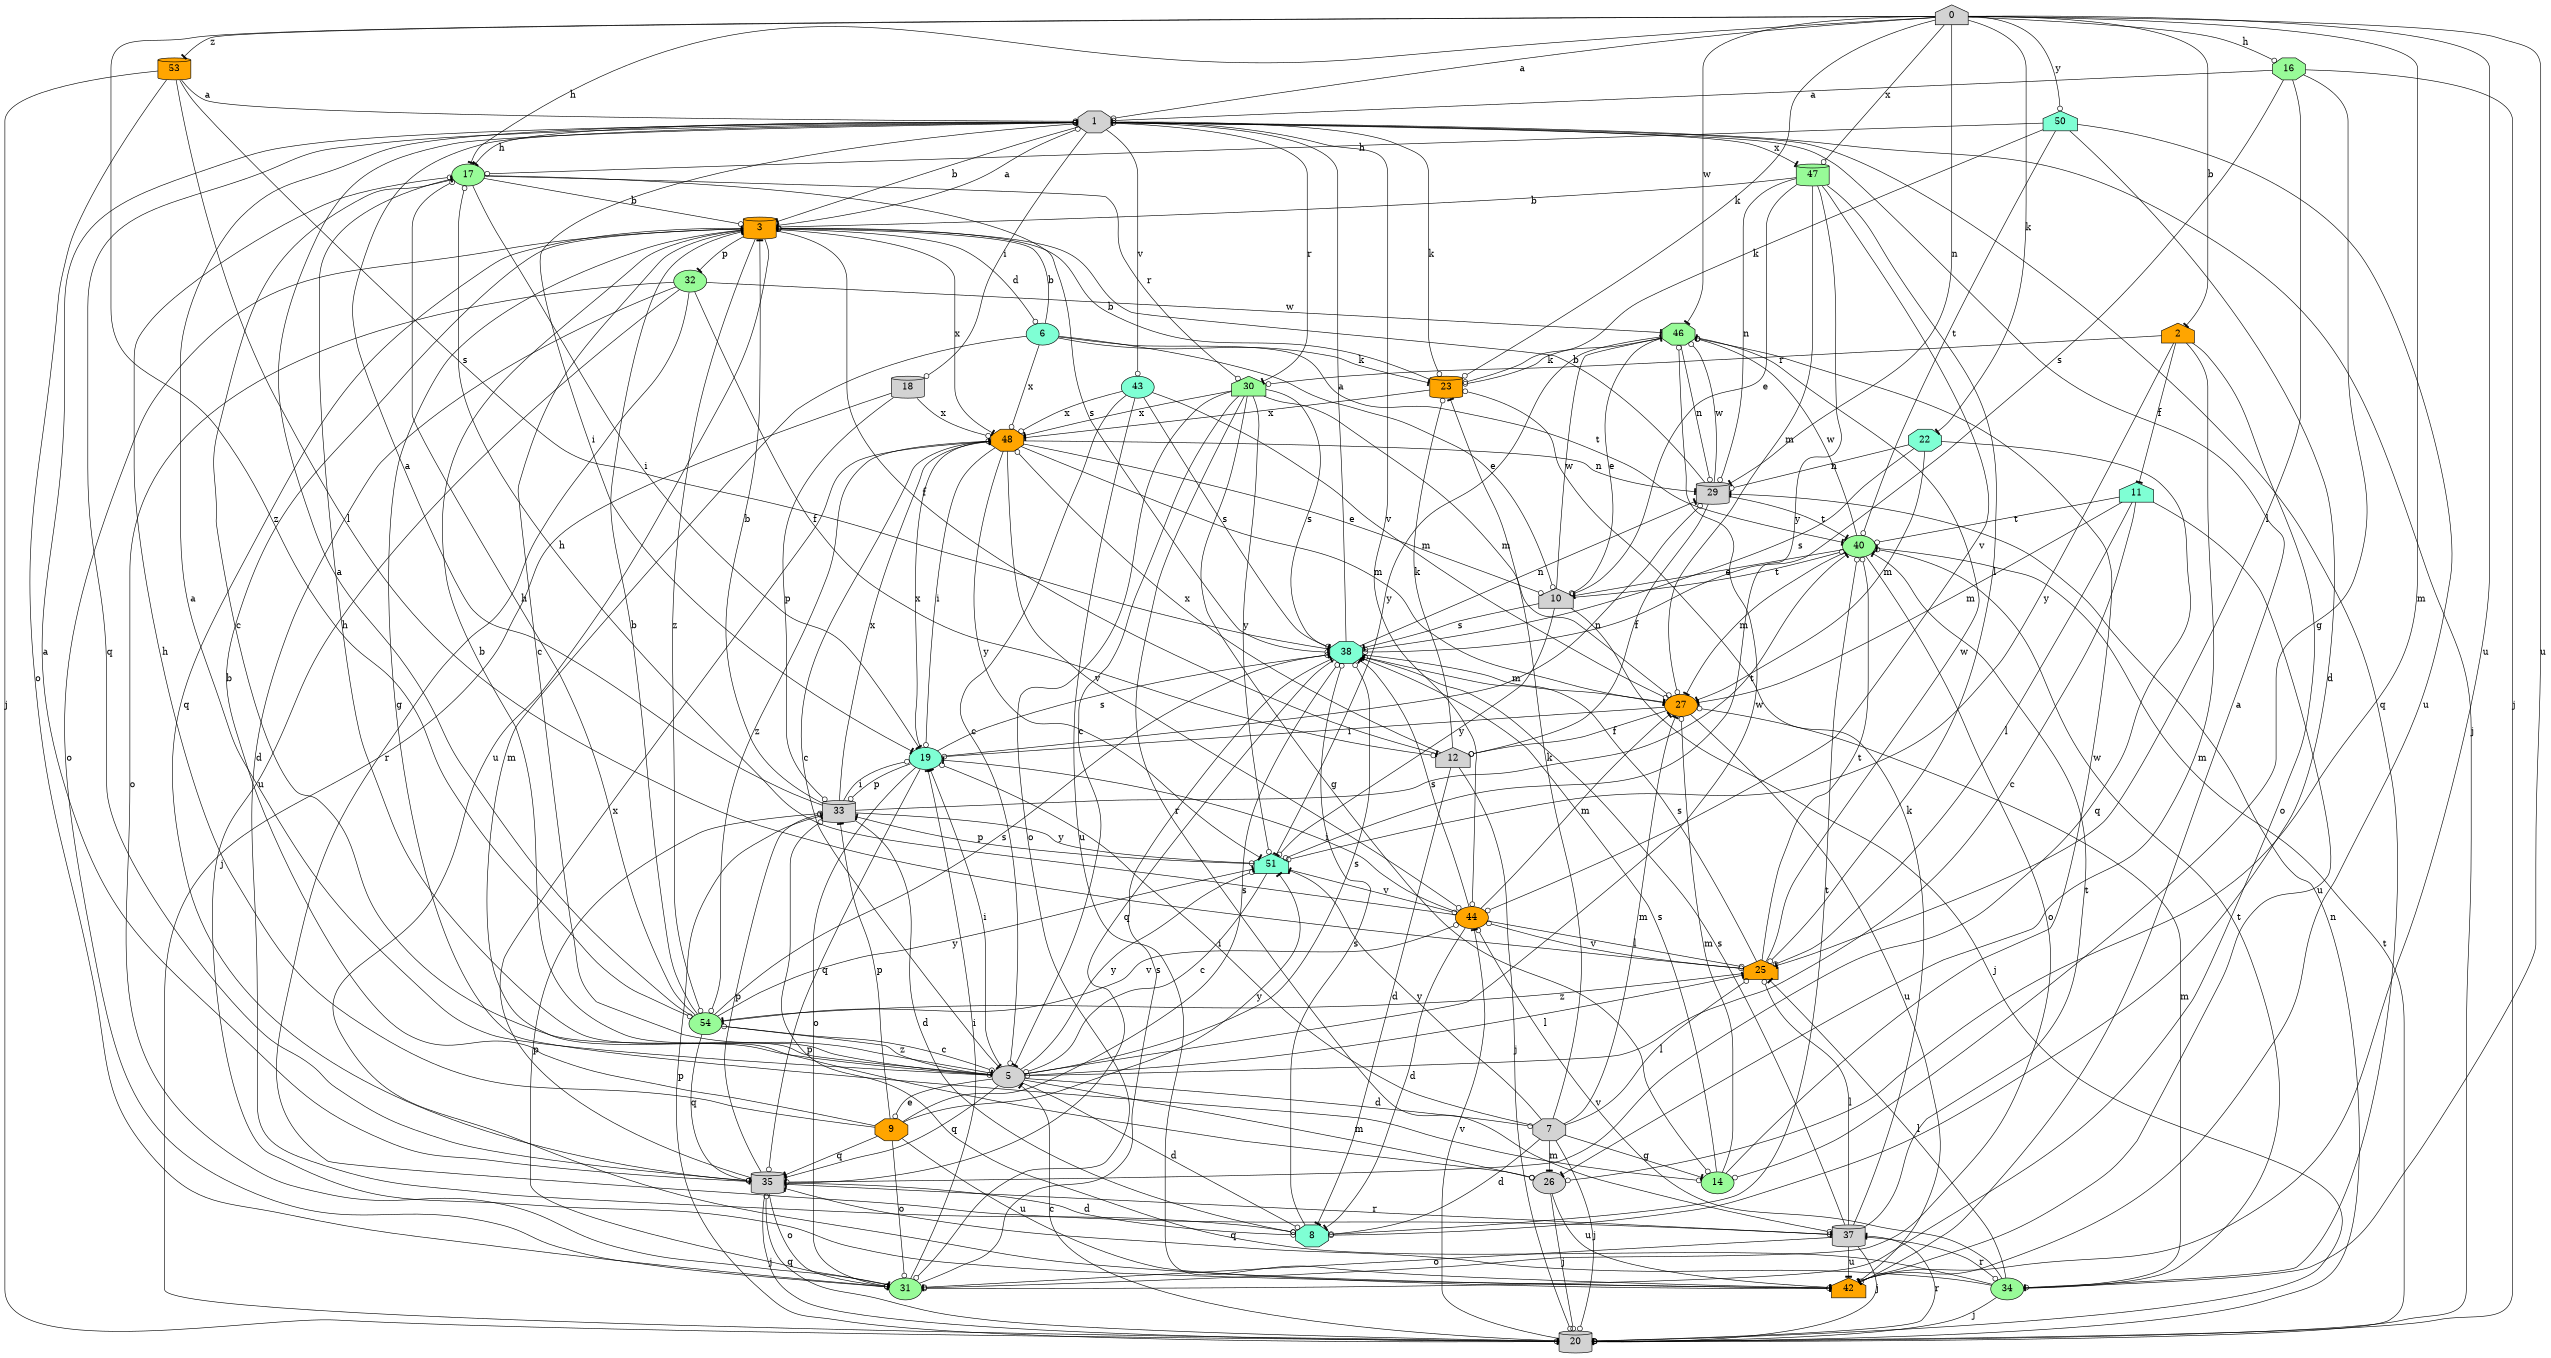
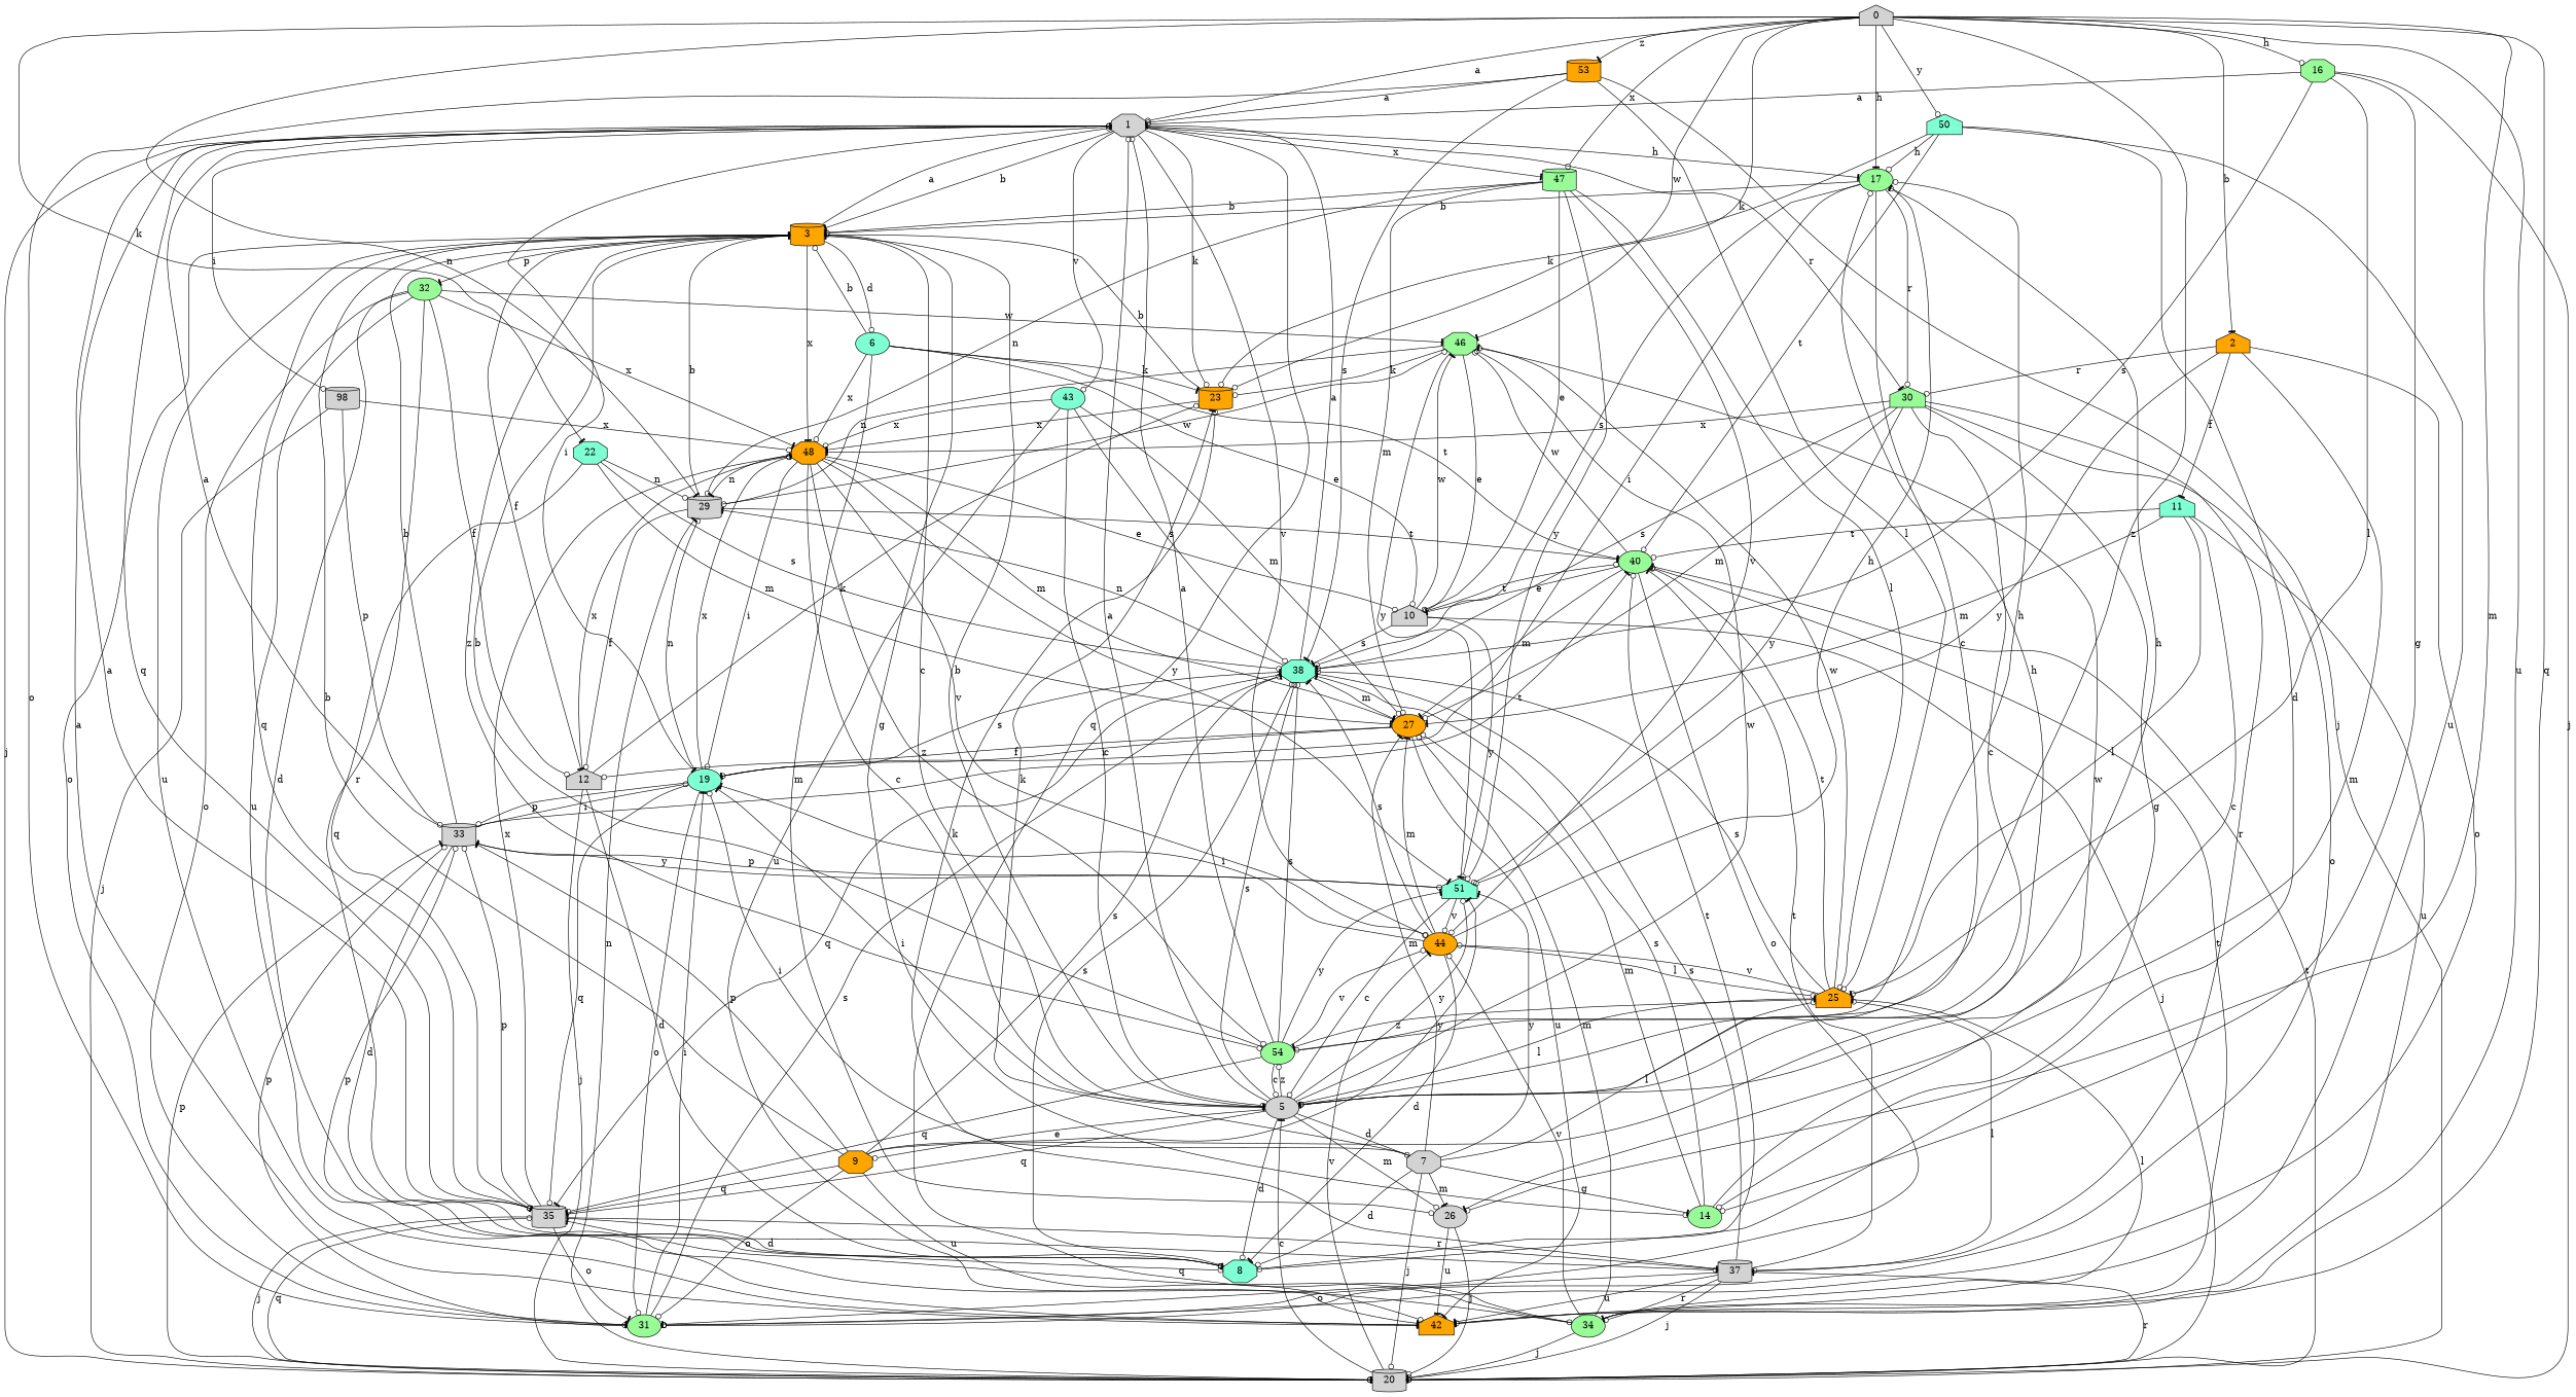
  strict digraph {
    node [fillcolor=lightgrey shape=ellipse style=filled]
    edge [arrowhead=odot]
    0 [shape=house]
    1 [shape=octagon]
    2 [fillcolor=orange shape=house]
    16 [fillcolor=palegreen shape=octagon]
    17 [fillcolor=palegreen]
    22 [fillcolor=aquamarine shape=octagon]
    23 [fillcolor=orange shape=cylinder]
    26
    29 [shape=cylinder]
    34 [fillcolor=palegreen]
    42 [fillcolor=orange shape=house]
    46 [fillcolor=palegreen shape=octagon]
    47 [fillcolor=palegreen shape=cylinder]
    50 [fillcolor=aquamarine shape=house]
    53 [fillcolor=orange shape=cylinder]
    54 [fillcolor=palegreen]
    3 [fillcolor=orange shape=cylinder]
-   18 [shape=cylinder]
+   18 [shape=cylinder label=98]
    19 [fillcolor=aquamarine]
    20 [shape=cylinder]
    35 [shape=cylinder]
    n22 [fillcolor=palegreen label=30 shape=house]
    43 [fillcolor=aquamarine]
    44 [fillcolor=orange]
    11 [fillcolor=aquamarine shape=house]
    31 [fillcolor=palegreen]
    51 [fillcolor=aquamarine shape=house]
    14 [fillcolor=palegreen]
    25 [fillcolor=orange shape=house]
    38 [fillcolor=aquamarine shape=octagon]
    5
    27 [fillcolor=orange]
    48 [fillcolor=orange shape=octagon]
    12 [shape=house]
    40 [fillcolor=palegreen]
    33 [shape=cylinder]
    10 [shape=house]
    8 [fillcolor=aquamarine shape=octagon]
    6 [fillcolor=aquamarine]
    32 [fillcolor=palegreen]
    37 [shape=cylinder]
    7 [shape=octagon]
    9 [fillcolor=orange shape=octagon]
    0 -> 1 [label=a]
    0 -> 2 [arrowhead=tee label=b]
    0 -> 16 [label=h]
    0 -> 17 [arrowhead=tee label=h]
    0 -> 22 [arrowhead=tee label=k]
    0 -> 23 [label=k]
    0 -> 26 [label=m]
    0 -> 29 [arrowhead=tee label=n]
-   0 -> 34 [arrowhead=tee label=u]
+   0 -> 34 [arrowhead=tee label=q]
    0 -> 42 [arrowhead=tee label=u]
    0 -> 46 [arrowhead=tee label=w]
    0 -> 47 [label=x]
    0 -> 50 [label=y]
    0 -> 53 [arrowhead=tee label=z]
    0 -> 54 [label=z]
    1 -> 17 [arrowhead=tee label=h]
    1 -> 23 [label=k]
    1 -> 34 [label=q]
    1 -> 47 [arrowhead=tee label=x]
    1 -> 3 [arrowhead=tee label=b]
    1 -> 18 [label=i]
    1 -> 19 [arrowhead=tee label=i]
    1 -> 20 [arrowhead=tee label=j]
    1 -> 35 [label=q]
    1 -> n22 [arrowhead=tee label=r]
    1 -> 43 [label=v]
    1 -> 44 [label=v]
    2 -> 26 [arrowhead=tee label=m]
    2 -> n22 [label=r]
    2 -> 11 [arrowhead=tee label=f]
    2 -> 31 [label=o]
    2 -> 51 [label=y]
    16 -> 1 [label=a]
    16 -> 20 [label=j]
    16 -> 14 [label=g]
    16 -> 25 [arrowhead=tee label=l]
    16 -> 38 [label=s]
    17 -> 3 [label=b]
    17 -> 19 [arrowhead=tee label=i]
    17 -> n22 [label=r]
    17 -> 38 [label=s]
    17 -> 5 [label=c]
    22 -> 29 [label=n]
    22 -> 35 [label=q]
    22 -> 38 [label=s]
    22 -> 27 [arrowhead=tee label=m]
    23 -> 3 [label=b]
    23 -> 48 [arrowhead=tee label=x]
    26 -> 42 [arrowhead=tee label=u]
    26 -> 20 [label=j]
    29 -> 46 [label=w]
    29 -> 3 [arrowhead=tee label=b]
    29 -> 12 [label=f]
    29 -> 40 [arrowhead=tee label=t]
    34 -> 20 [label=j]
    34 -> 35 [arrowhead=tee label=q]
    34 -> 44 [label=v]
    34 -> 25 [arrowhead=tee label=l]
    34 -> 27 [label=m]
    34 -> 40 [label=t]
    34 -> 33 [label=p]
    42 -> 1 [label=a]
    46 -> 23 [label=k]
    46 -> 29 [label=n]
    46 -> 51 [arrowhead=tee label=y]
    46 -> 10 [label=e]
    47 -> 29 [label=n]
    47 -> 3 [arrowhead=tee label=b]
    47 -> 44 [label=v]
    47 -> 51 [label=y]
    47 -> 25 [label=l]
    47 -> 27 [label=m]
    47 -> 10 [label=e]
    50 -> 17 [label=h]
    50 -> 23 [label=k]
    50 -> 42 [arrowhead=tee label=u]
    50 -> 40 [label=t]
    50 -> 8 [label=d]
    53 -> 1 [label=a]
    53 -> 20 [arrowhead=tee label=j]
    53 -> 31 [label=o]
    53 -> 25 [label=l]
    53 -> 38 [arrowhead=tee label=s]
    54 -> 1 [label=a]
    54 -> 17 [label=h]
    54 -> 3 [arrowhead=tee label=b]
    54 -> 35 [label=q]
    54 -> 44 [label=v]
    54 -> 51 [arrowhead=tee label=y]
    54 -> 38 [label=s]
    54 -> 5 [label=c]
    3 -> 1 [label=a]
    3 -> 42 [arrowhead=tee label=u]
    3 -> 54 [label=z]
    3 -> 35 [arrowhead=tee label=q]
    3 -> 31 [arrowhead=tee label=o]
    3 -> 14 [label=g]
    3 -> 5 [arrowhead=tee label=c]
    3 -> 48 [arrowhead=tee label=x]
    3 -> 12 [arrowhead=tee label=f]
    3 -> 6 [label=d]
    3 -> 32 [arrowhead=tee label=p]
    18 -> 20 [arrowhead=tee label=j]
    18 -> 48 [label=x]
    18 -> 33 [label=p]
    19 -> 29 [label=n]
    19 -> 35 [label=q]
    19 -> 31 [label=o]
    19 -> 38 [arrowhead=tee label=s]
    19 -> 48 [label=x]
    19 -> 33 [label=p]
    20 -> 29 [arrowhead=tee label=n]
    20 -> 35 [label=q]
    20 -> 44 [arrowhead=tee label=v]
    20 -> 5 [arrowhead=tee label=c]
    20 -> 40 [arrowhead=tee label=t]
    20 -> 33 [arrowhead=tee label=p]
    20 -> 37 [arrowhead=tee label=r]
    35 -> 1 [arrowhead=tee label=a]
    35 -> 20 [label=j]
    35 -> 31 [arrowhead=tee label=o]
    35 -> 48 [arrowhead=tee label=x]
    35 -> 33 [label=p]
    35 -> 8 [label=d]
    35 -> 37 [arrowhead=tee label=r]
    n22 -> 31 [label=o]
    n22 -> 51 [label=y]
    n22 -> 14 [label=g]
    n22 -> 38 [arrowhead=tee label=s]
    n22 -> 5 [arrowhead=tee label=c]
    n22 -> 27 [label=m]
    n22 -> 48 [arrowhead=tee label=x]
    n22 -> 37 [label=r]
    43 -> 42 [arrowhead=tee label=u]
    43 -> 38 [label=s]
    43 -> 5 [label=c]
    43 -> 27 [label=m]
    43 -> 48 [label=x]
    44 -> 17 [label=h]
    44 -> 19 [arrowhead=tee label=i]
    44 -> 25 [label=l]
    44 -> 38 [arrowhead=tee label=s]
    44 -> 27 [arrowhead=tee label=m]
    44 -> 8 [arrowhead=tee label=d]
    11 -> 42 [label=u]
    11 -> 25 [label=l]
    11 -> 5 [label=c]
    11 -> 27 [arrowhead=tee label=m]
    11 -> 40 [label=t]
    31 -> 19 [arrowhead=tee label=i]
    31 -> 38 [arrowhead=tee label=s]
    31 -> 33 [label=p]
    51 -> 44 [label=v]
    51 -> 5 [label=c]
    51 -> 33 [arrowhead=tee label=p]
    14 -> 46 [label=w]
    14 -> 38 [arrowhead=tee label=s]
    14 -> 27 [label=m]
    25 -> 46 [arrowhead=tee label=w]
    25 -> 54 [arrowhead=tee label=z]
    25 -> 44 [label=v]
    25 -> 38 [label=s]
    25 -> 40 [label=t]
    38 -> 1 [arrowhead=tee label=a]
    38 -> 29 [arrowhead=tee label=n]
    38 -> 35 [arrowhead=tee label=q]
    38 -> 27 [arrowhead=tee label=m]
    5 -> 1 [label=a]
    5 -> 17 [arrowhead=tee label=h]
    5 -> 26 [label=m]
    5 -> 46 [label=w]
    5 -> 54 [label=z]
    5 -> 3 [arrowhead=tee label=b]
    5 -> 19 [arrowhead=tee label=i]
    5 -> 35 [arrowhead=tee label=q]
    5 -> 51 [label=y]
    5 -> 25 [arrowhead=tee label=l]
    5 -> 38 [label=s]
    5 -> 8 [label=d]
    5 -> 7 [label=d]
    5 -> 9 [label=e]
    27 -> 42 [arrowhead=tee label=u]
    27 -> 19 [label=i]
    27 -> 12 [label=f]
    48 -> 29 [arrowhead=tee label=n]
    48 -> 54 [label=z]
    48 -> 19 [label=i]
    48 -> 44 [label=v]
    48 -> 51 [arrowhead=tee label=y]
    48 -> 5 [arrowhead=tee label=c]
    48 -> 27 [arrowhead=tee label=m]
    48 -> 10 [label=e]
    12 -> 23 [label=k]
    12 -> 20 [label=j]
    12 -> 48 [label=x]
    12 -> 8 [arrowhead=tee label=d]
    40 -> 46 [label=w]
    40 -> 31 [arrowhead=tee label=o]
    40 -> 27 [arrowhead=tee label=m]
    40 -> 10 [arrowhead=tee label=e]
    33 -> 1 [label=a]
    33 -> 3 [arrowhead=tee label=b]
    33 -> 19 [label=i]
    33 -> 51 [label=y]
    33 -> 40 [arrowhead=tee label=t]
    33 -> 8 [label=d]
    10 -> 46 [arrowhead=tee label=w]
    10 -> 20 [label=j]
    10 -> 51 [label=y]
    10 -> 38 [arrowhead=tee label=s]
    10 -> 40 [label=t]
    8 -> 38 [label=s]
    8 -> 40 [label=t]
    6 -> 23 [arrowhead=tee label=k]
    6 -> 26 [label=m]
    6 -> 3 [label=b]
    6 -> 48 [label=x]
    6 -> 40 [arrowhead=tee label=t]
    6 -> 10 [label=e]
    32 -> 42 [arrowhead=tee label=u]
    32 -> 46 [arrowhead=tee label=w]
    32 -> 31 [arrowhead=tee label=o]
-   33 -> 48 [arrowhead=tee label=x]
+   32 -> 48 [arrowhead=tee label=x]
    32 -> 12 [label=f]
    32 -> 8 [label=d]
    32 -> 37 [label=r]
    37 -> 23 [label=k]
    37 -> 34 [label=r]
    37 -> 42 [arrowhead=tee label=u]
    37 -> 20 [arrowhead=tee label=j]
    37 -> 31 [label=o]
    37 -> 25 [label=l]
    37 -> 38 [arrowhead=tee label=s]
    37 -> 40 [arrowhead=tee label=t]
    7 -> 23 [arrowhead=tee label=k]
    7 -> 26 [arrowhead=tee label=m]
    7 -> 19 [label=i]
    7 -> 20 [label=j]
    7 -> 51 [arrowhead=tee label=y]
    7 -> 14 [arrowhead=tee label=g]
    7 -> 25 [label=l]
    7 -> 27 [arrowhead=tee label=m]
    7 -> 8 [label=d]
    9 -> 17 [label=h]
    9 -> 42 [label=u]
    9 -> 3 [arrowhead=tee label=b]
    9 -> 35 [arrowhead=tee label=q]
    9 -> 31 [label=o]
    9 -> 51 [arrowhead=tee label=y]
    9 -> 38 [label=s]
    9 -> 33 [arrowhead=tee label=p]
  }
